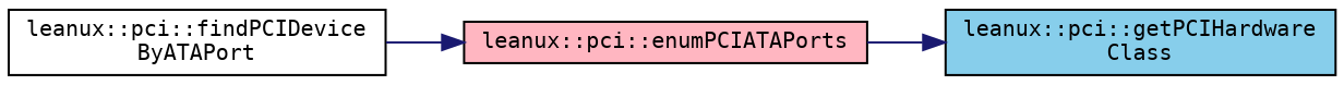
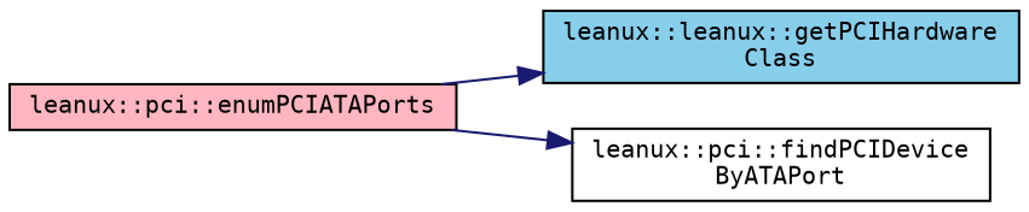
  digraph {
    fontname="DejaVu Sans Mono"
    rankdir=RL
    node [color=black fontname="DejaVu Sans Mono" fontsize=10 shape=record style=filled]
    edge [color=midnightblue dir=back fontname="DejaVu Sans Mono" fontsize=10 labelfontname=Helvetica labelfontsize=10 style=solid]
-   n1 [fillcolor=skyblue fontcolor=black height=0.2 label="leanux::pci::getPCIHardware\lClass" width=0.4]
+   n1 [fillcolor=skyblue fontcolor=black height=0.2 label="leanux::leanux::getPCIHardware\lClass" width=0.4]
    n2 [fillcolor=lightpink height=0.2 label="leanux::pci::enumPCIATAPorts" width=0.4]
    n3 [fillcolor=white height=0.2 label="leanux::pci::findPCIDevice\lByATAPort" width=0.4]
    n1 -> n2
-   n2 -> n3
+   n3 -> n2
  }
